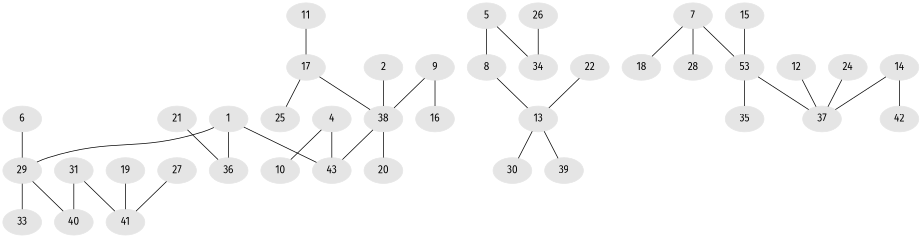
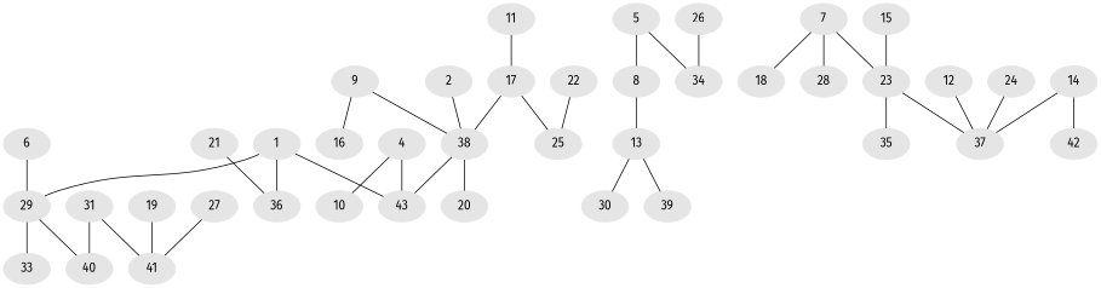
  graph {
    fontname="Fira Sans"
    node [color=gray90 fontname="Fira Sans" style=filled]
    edge [fontname="Fira Sans" weight=1.0]
    1
    29
    36
    43
    33
    40
    2
    38
    20
    17
    25
    4
    10
    5
    8
    34
    13
    21
    6
    7
    18
-   23 [label=53]
+   23
    28
    37
    35
    30
    39
    9
    16
    11
    12
    14
    42
    15
    19
    41
    22
    24
    26
    27
    31
    1 -- 29
    1 -- 36
    1 -- 43
    29 -- 33
    29 -- 40
    2 -- 38
    38 -- 43
    38 -- 20
    17 -- 38
    17 -- 25
    4 -- 43
    4 -- 10
    5 -- 8
    5 -- 34
    8 -- 13
    13 -- 30
    13 -- 39
    21 -- 36
    6 -- 29
    7 -- 18
    7 -- 23
    7 -- 28
    23 -- 37
    23 -- 35
    9 -- 38
    9 -- 16
    11 -- 17
    12 -- 37
    14 -- 37
    14 -- 42
    15 -- 23
    19 -- 41
-   22 -- 13
+   22 -- 25
    24 -- 37
    26 -- 34
    27 -- 41
    31 -- 40
    31 -- 41
  }
